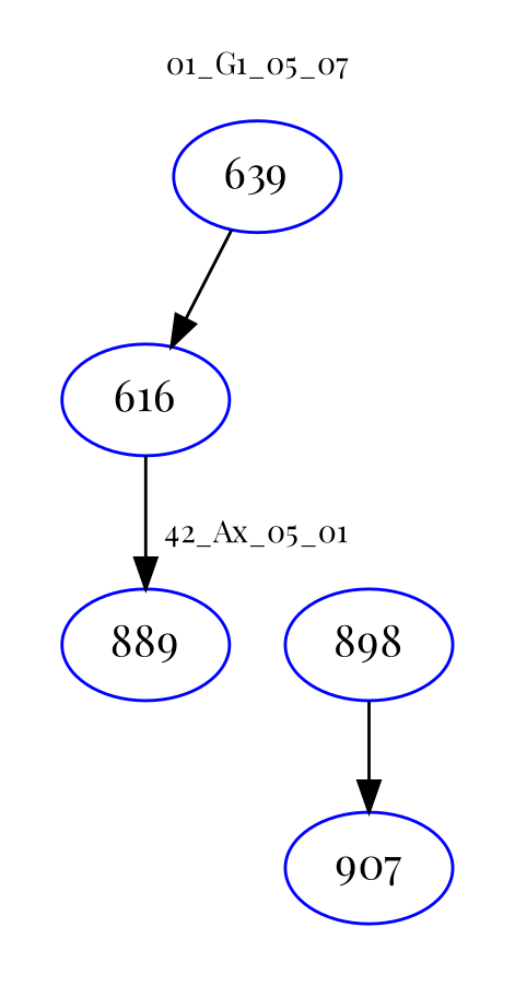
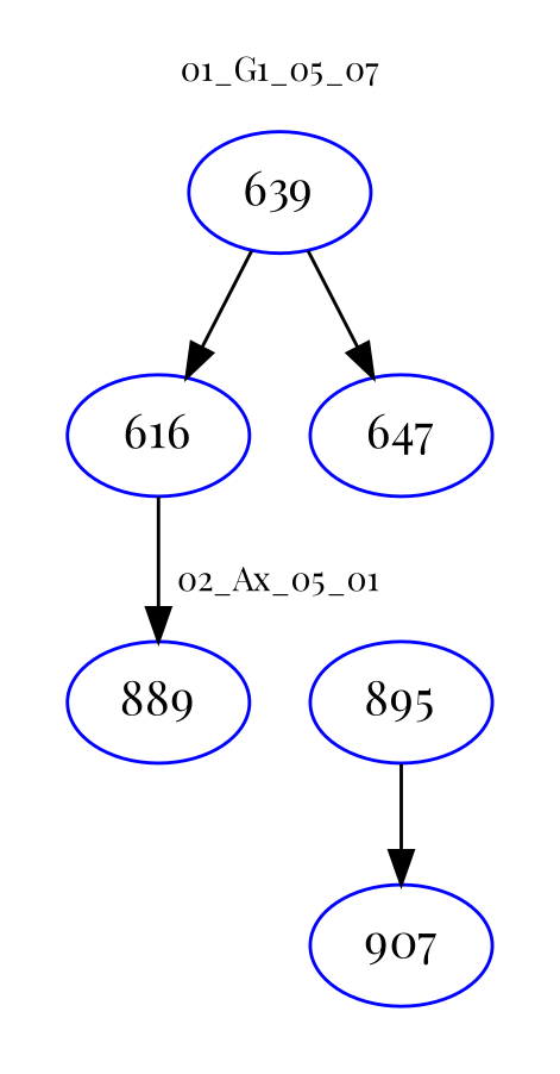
  digraph {
    fontname="Playfair Display"
    node [color=blue fontname="Playfair Display"]
    edge [color=black fontname="Playfair Display"]
-   n1 [label=898]
+   n1 [label=895]
    n2 [label=889]
    n3 [label=907]
    n4 [label=639]
    n5 [label=616]
+   n6 [label=647]
    subgraph cluster_1 {
      color=white
      fontsize=10
-     label="42_Ax_05_01"
+     label="02_Ax_05_01"
      n1
      n2
      n3
    }
    subgraph cluster_2 {
      color=white
      fontsize=10
      label="01_G1_05_07"
      n4
      n5
+     n6
    }
    n1 -> n3
    n4 -> n5
+   n4 -> n6
    n5 -> n2
  }
